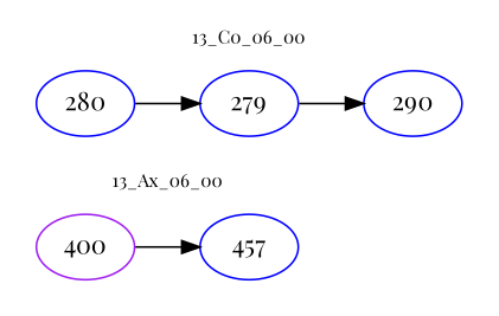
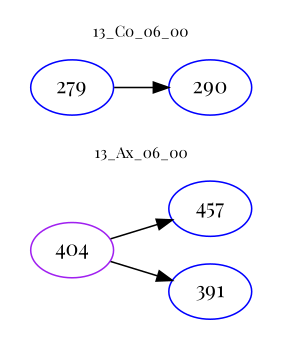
  digraph {
    fontname="Playfair Display"
    rankdir=LR
    node [color=blue fontname="Playfair Display"]
    edge [color=black fontname="Playfair Display"]
-   n1 [color=purple label=400]
+   n1 [color=purple label=404]
+   n2 [label=391]
    n3 [label=457]
-   n4 [label=280]
    n5 [label=279]
    n6 [label=290]
    subgraph cluster_1 {
      color=white
      fontsize=10
      label="13_Ax_06_00"
      n1
+     n2
      n3
    }
    subgraph cluster_2 {
      color=white
      fontsize=10
      label="13_C0_06_00"
-     n4
      n5
      n6
    }
+   n1 -> n2
    n1 -> n3
-   n4 -> n5
    n5 -> n6
  }
